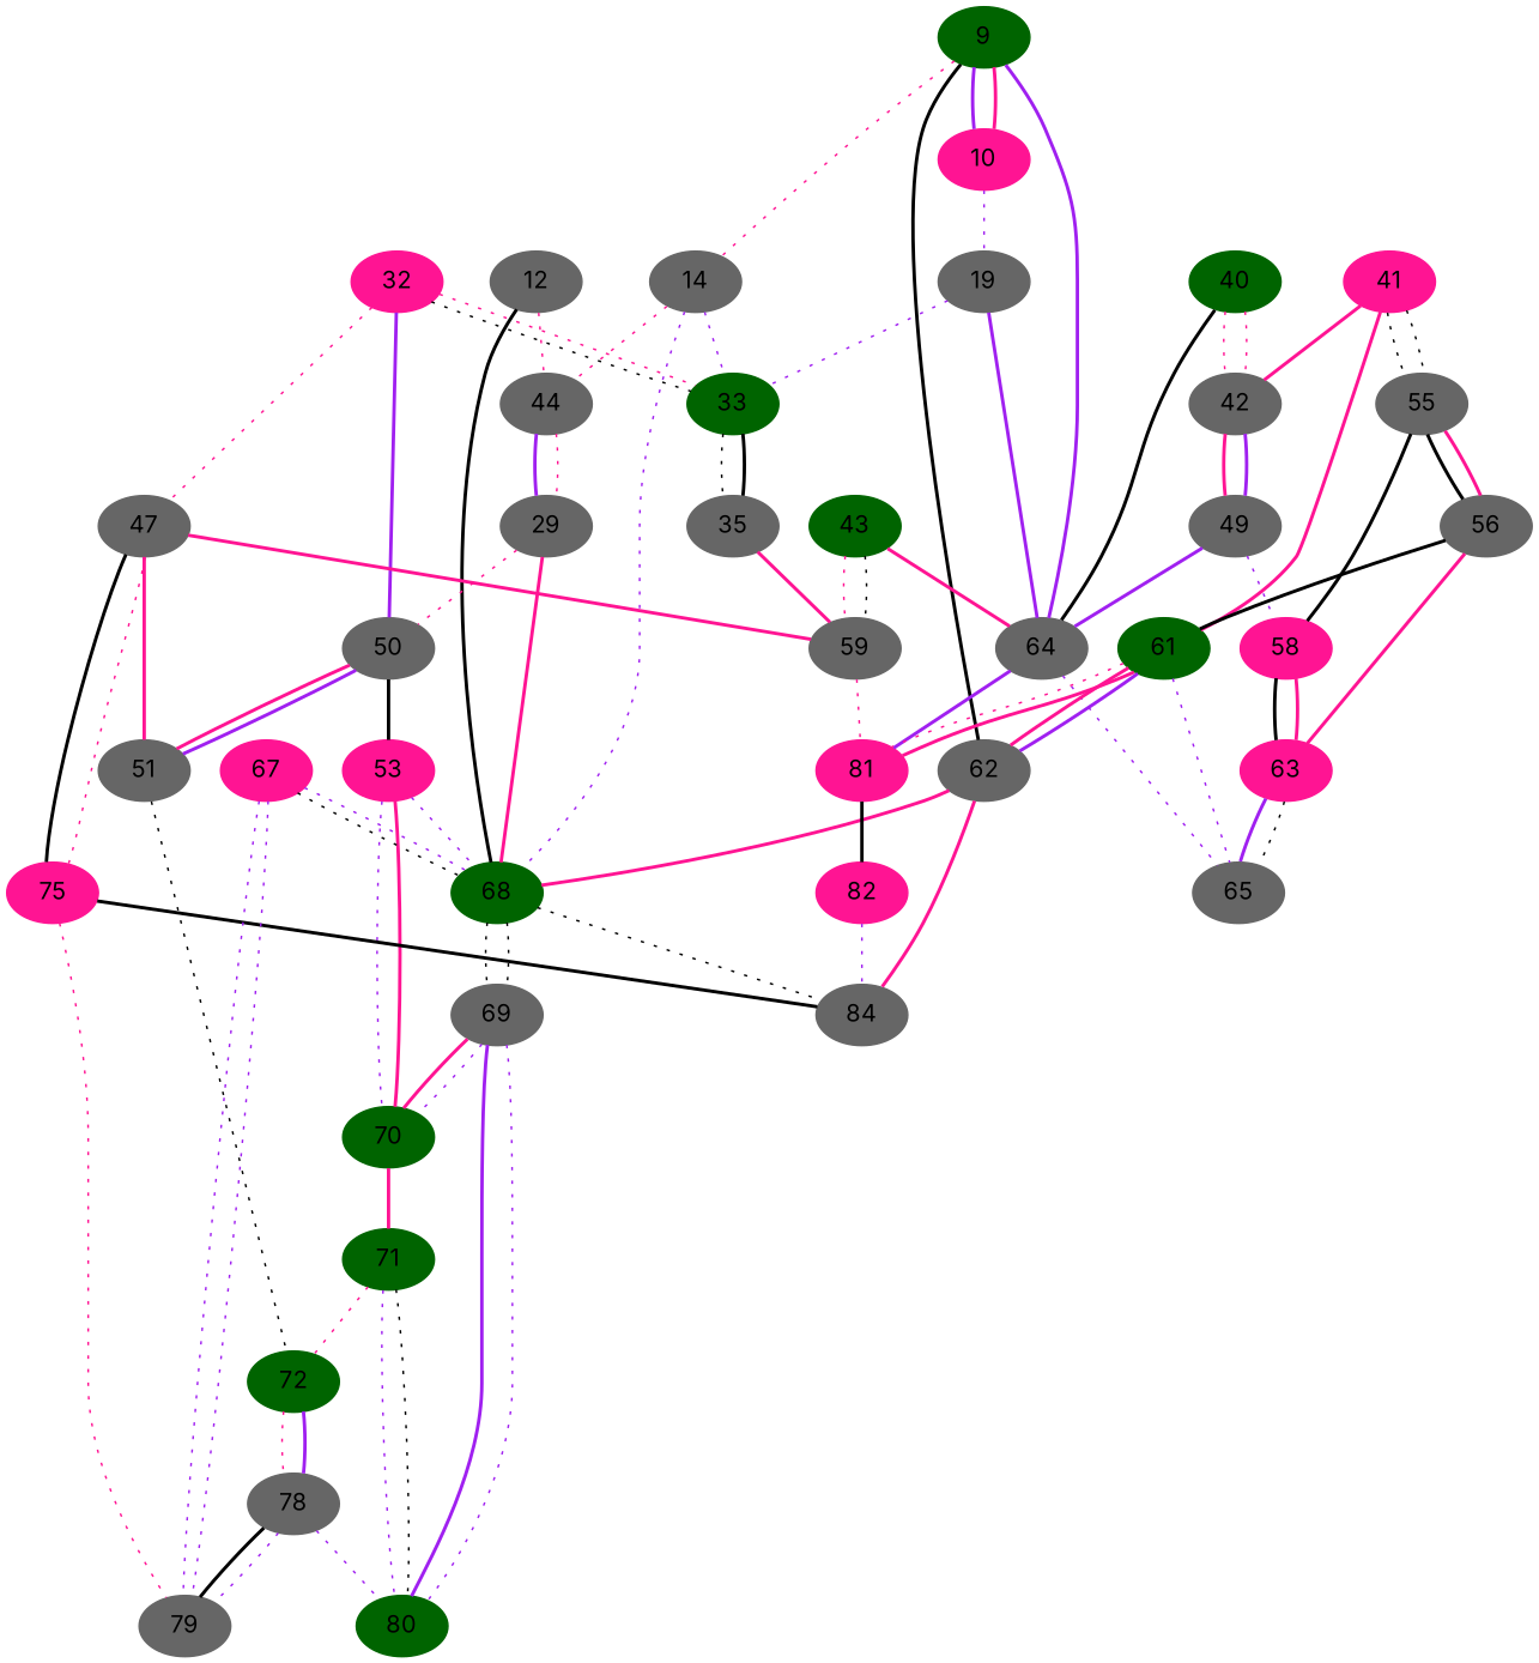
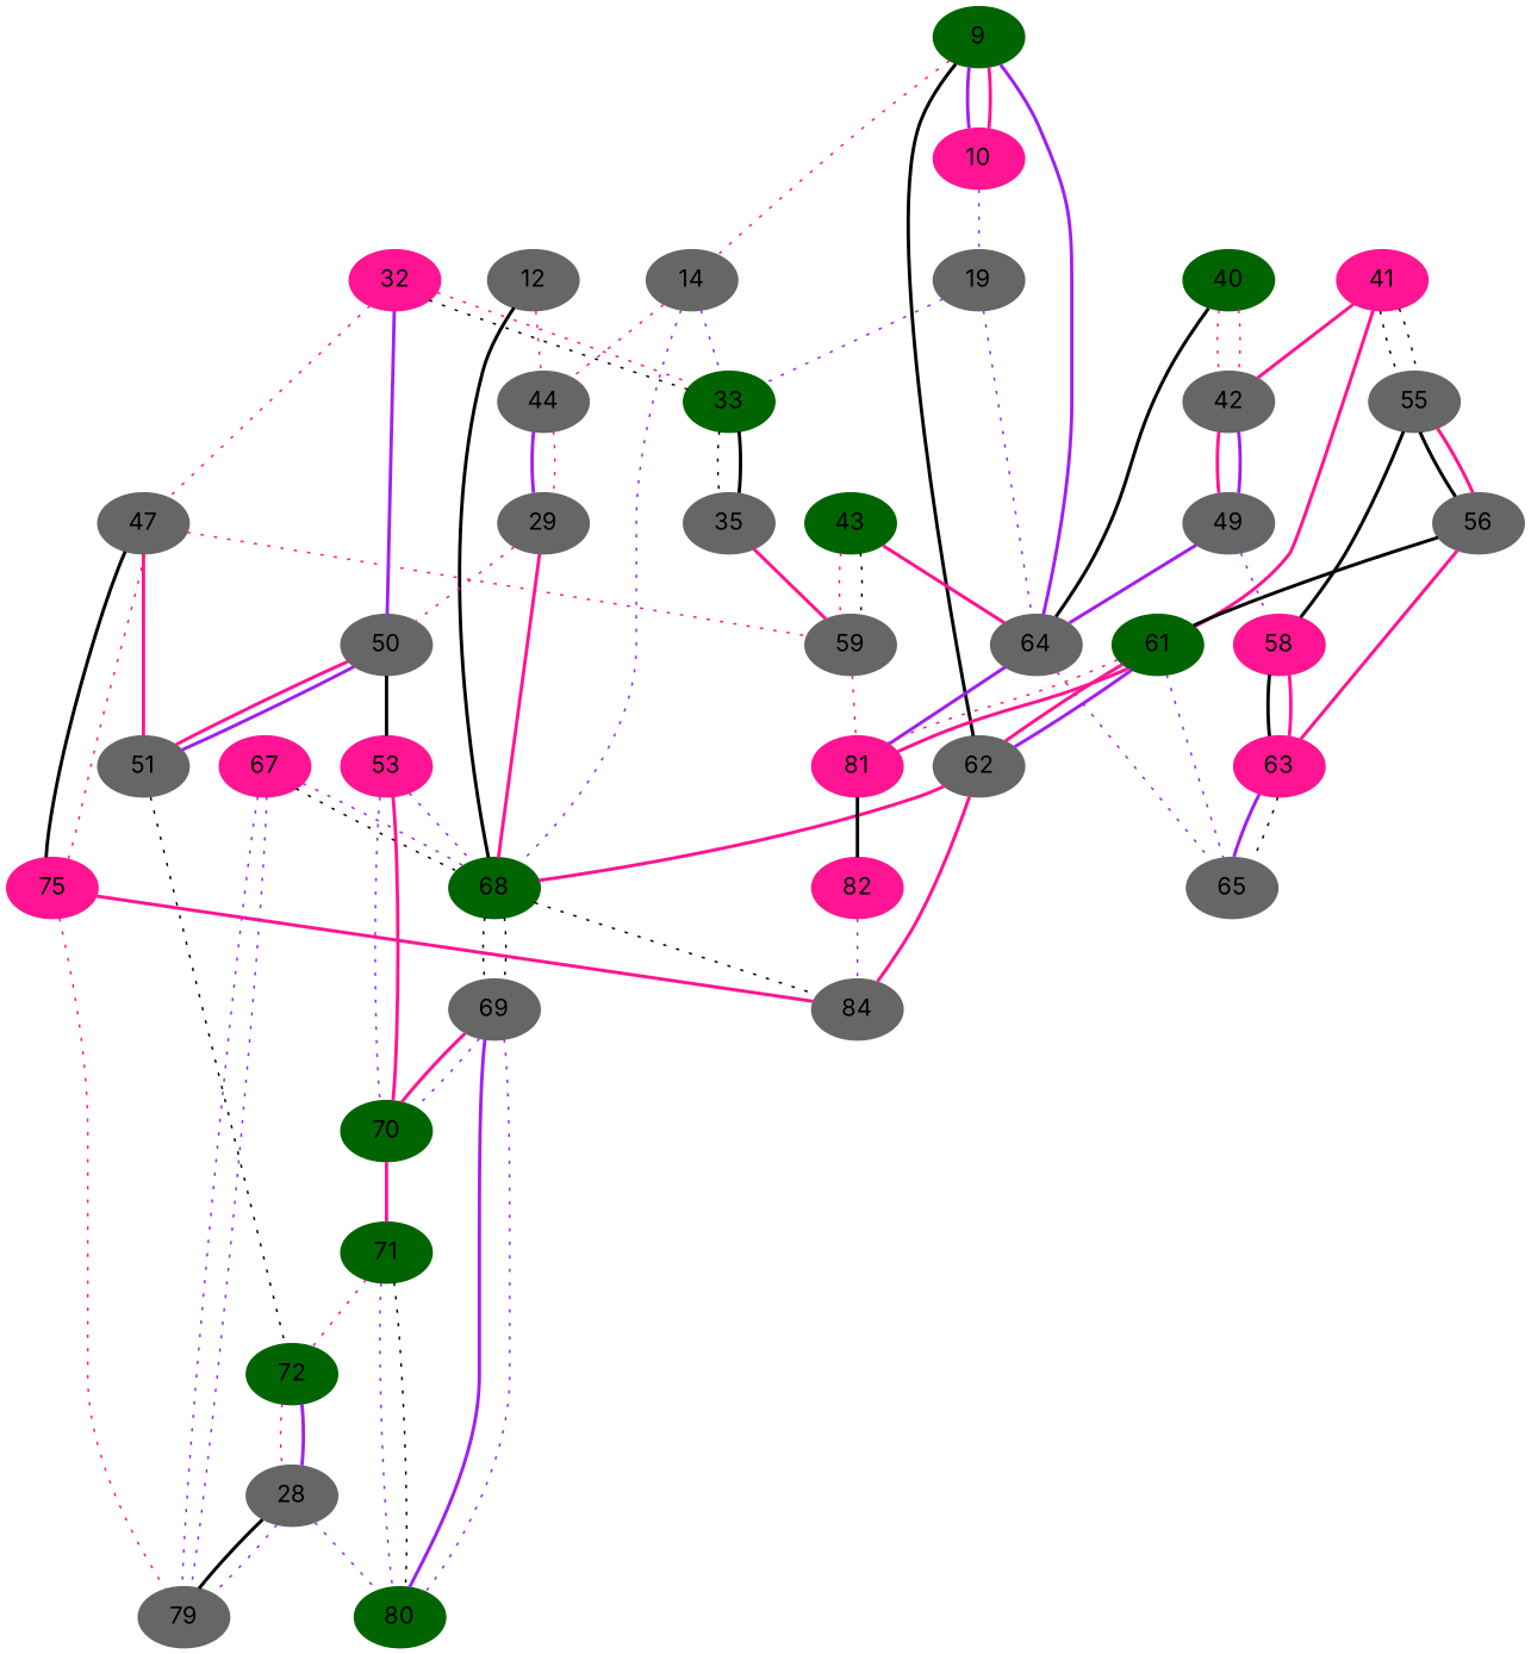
  graph {
    fontname=Inter
    node [color=gray40 fontname=Inter style=filled]
    edge [color=deeppink fontname=Inter style=bold]
    9 [color=darkgreen super="+8"]
    10 [color=deeppink]
    14 [super="+7"]
    62 [super="+3"]
    64 [super="+45+36+21+22+20"]
    19 [super="+17"]
    n7 [label=44 super="+18"]
    68 [color=darkgreen super="+54+34+13+66"]
    33 [color=darkgreen super="+15+16+23"]
    84 [super="+76+83"]
    81 [color=deeppink super="+74+73"]
    65
    12 [super="+11"]
    29
    69
    35
    50 [super="+31+30"]
    40 [color=darkgreen super="+37"]
    42
    41 [color=deeppink super="+27"]
    55
    61 [color=darkgreen super="+60+57"]
    51
    53 [color=deeppink super="+52"]
    32 [color=deeppink]
    47 [super="+46"]
    59 [super="+48"]
    75 [color=deeppink]
    49
    58 [color=deeppink]
    56
    43 [color=darkgreen super="+39"]
    72 [color=darkgreen]
    79
    63 [color=deeppink]
    70 [color=darkgreen]
-   78
+   78 [label=28]
    71 [color=darkgreen]
    82 [color=deeppink super="+77"]
    67 [color=deeppink]
    80 [color=darkgreen]
    9 -- 10 [color=purple weight=2]
    9 -- 10
    9 -- 14 [style=dotted]
    9 -- 62 [color=black]
    9 -- 64 [color=purple]
    10 -- 19 [color=purple style=dotted]
    14 -- n7 [style=dotted]
    14 -- 68 [color=purple style=dotted]
    14 -- 33 [color=purple style=dotted]
    62 -- 68 [weight=2]
    62 -- 84
    64 -- 81 [color=purple]
    64 -- 65 [color=purple style=dotted]
-   19 -- 64 [color=purple]
+   19 -- 64 [color=purple style=dotted]
    19 -- 33 [color=purple style=dotted weight=2]
    n7 -- 29 [color=purple]
    n7 -- 29 [style=dotted]
    68 -- 84 [color=black style=dotted]
    68 -- 69 [color=black style=dotted]
    68 -- 69 [color=black style=dotted]
    33 -- 35 [color=black style=dotted weight=2]
    33 -- 35 [color=black]
    81 -- 82 [color=black weight=2]
    12 -- n7 [style=dotted weight=2]
    12 -- 68 [color=black weight=2]
    29 -- 68
    29 -- 50 [style=dotted]
    69 -- 70
    69 -- 70 [color=purple style=dotted]
    69 -- 80 [color=purple]
    69 -- 80 [color=purple style=dotted]
    35 -- 59
    50 -- 51
    50 -- 51 [color=purple]
    50 -- 53 [color=black weight=2]
    40 -- 64 [color=black]
    40 -- 42 [style=dotted]
    40 -- 42 [style=dotted]
    42 -- 49
    42 -- 49 [color=purple]
    41 -- 42
    41 -- 55 [color=black style=dotted]
    41 -- 55 [color=black style=dotted]
    41 -- 61
    55 -- 58 [color=black]
    55 -- 56 [color=black]
    55 -- 56
    61 -- 62 [weight=2]
    61 -- 62 [color=purple]
    61 -- 81 [style=dotted]
    61 -- 81
    61 -- 65 [color=purple style=dotted]
    51 -- 72 [color=black style=dotted]
    53 -- 68 [color=purple style=dotted]
    53 -- 70 [color=purple style=dotted]
    53 -- 70
    32 -- 33 [color=black style=dotted]
    32 -- 33 [style=dotted]
    32 -- 50 [color=purple]
    32 -- 47 [style=dotted]
    47 -- 51
-   47 -- 59
+   47 -- 59 [style=dotted]
    47 -- 75 [color=black]
    47 -- 75 [style=dotted]
    59 -- 81 [style=dotted]
-   75 -- 84 [color=black]
+   75 -- 84
    75 -- 79 [style=dotted]
    49 -- 64 [color=purple]
    49 -- 58 [color=purple style=dotted]
    58 -- 63 [color=black]
    58 -- 63
    56 -- 61 [color=black]
    56 -- 63
    43 -- 64 [weight=2]
    43 -- 59 [style=dotted weight=2]
    43 -- 59 [color=black style=dotted]
    72 -- 78 [style=dotted]
    72 -- 78 [color=purple]
    63 -- 65 [color=purple]
    63 -- 65 [color=black style=dotted]
    70 -- 71
    78 -- 79 [color=black]
    78 -- 79 [color=purple style=dotted]
    78 -- 80 [color=purple style=dotted]
    71 -- 72 [style=dotted]
    71 -- 80 [color=purple style=dotted]
    71 -- 80 [color=black style=dotted]
    82 -- 84 [color=purple style=dotted weight=2]
    67 -- 68 [color=black style=dotted weight=2]
    67 -- 68 [color=purple style=dotted]
    67 -- 79 [color=purple style=dotted]
    67 -- 79 [color=purple style=dotted]
  }
